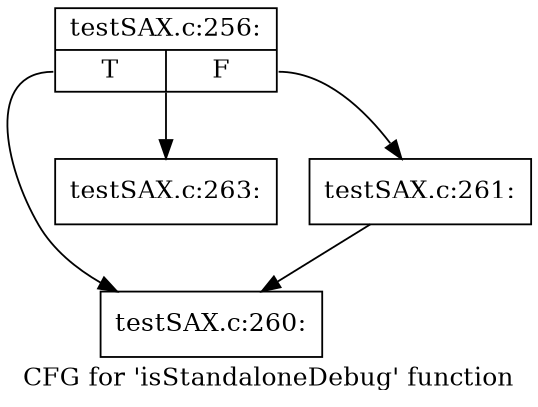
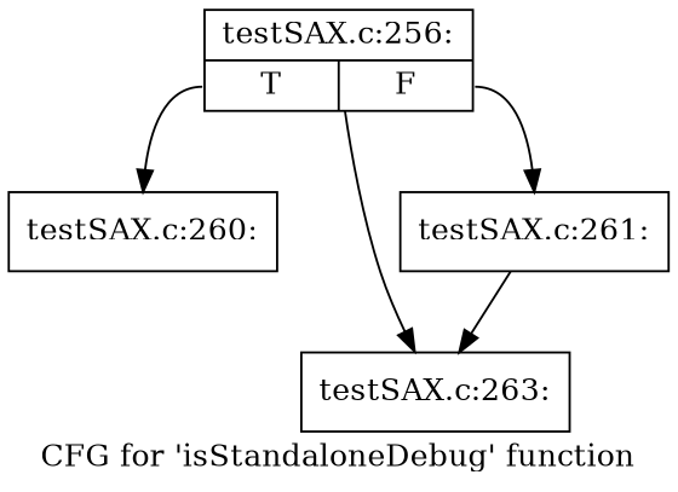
  digraph {
    label="CFG for 'isStandaloneDebug' function"
    node [shape=record]
    n1 [label="{testSAX.c:256:|{<s0>T|<s1>F}}"]
    n2 [label="{testSAX.c:260:}"]
    n3 [label="{testSAX.c:261:}"]
    n4 [label="{testSAX.c:263:}"]
    n1 -> n2 [tailport=s0]
    n1 -> n3 [tailport=s1]
    n1 -> n4
-   n3 -> n2
+   n3 -> n4
  }
